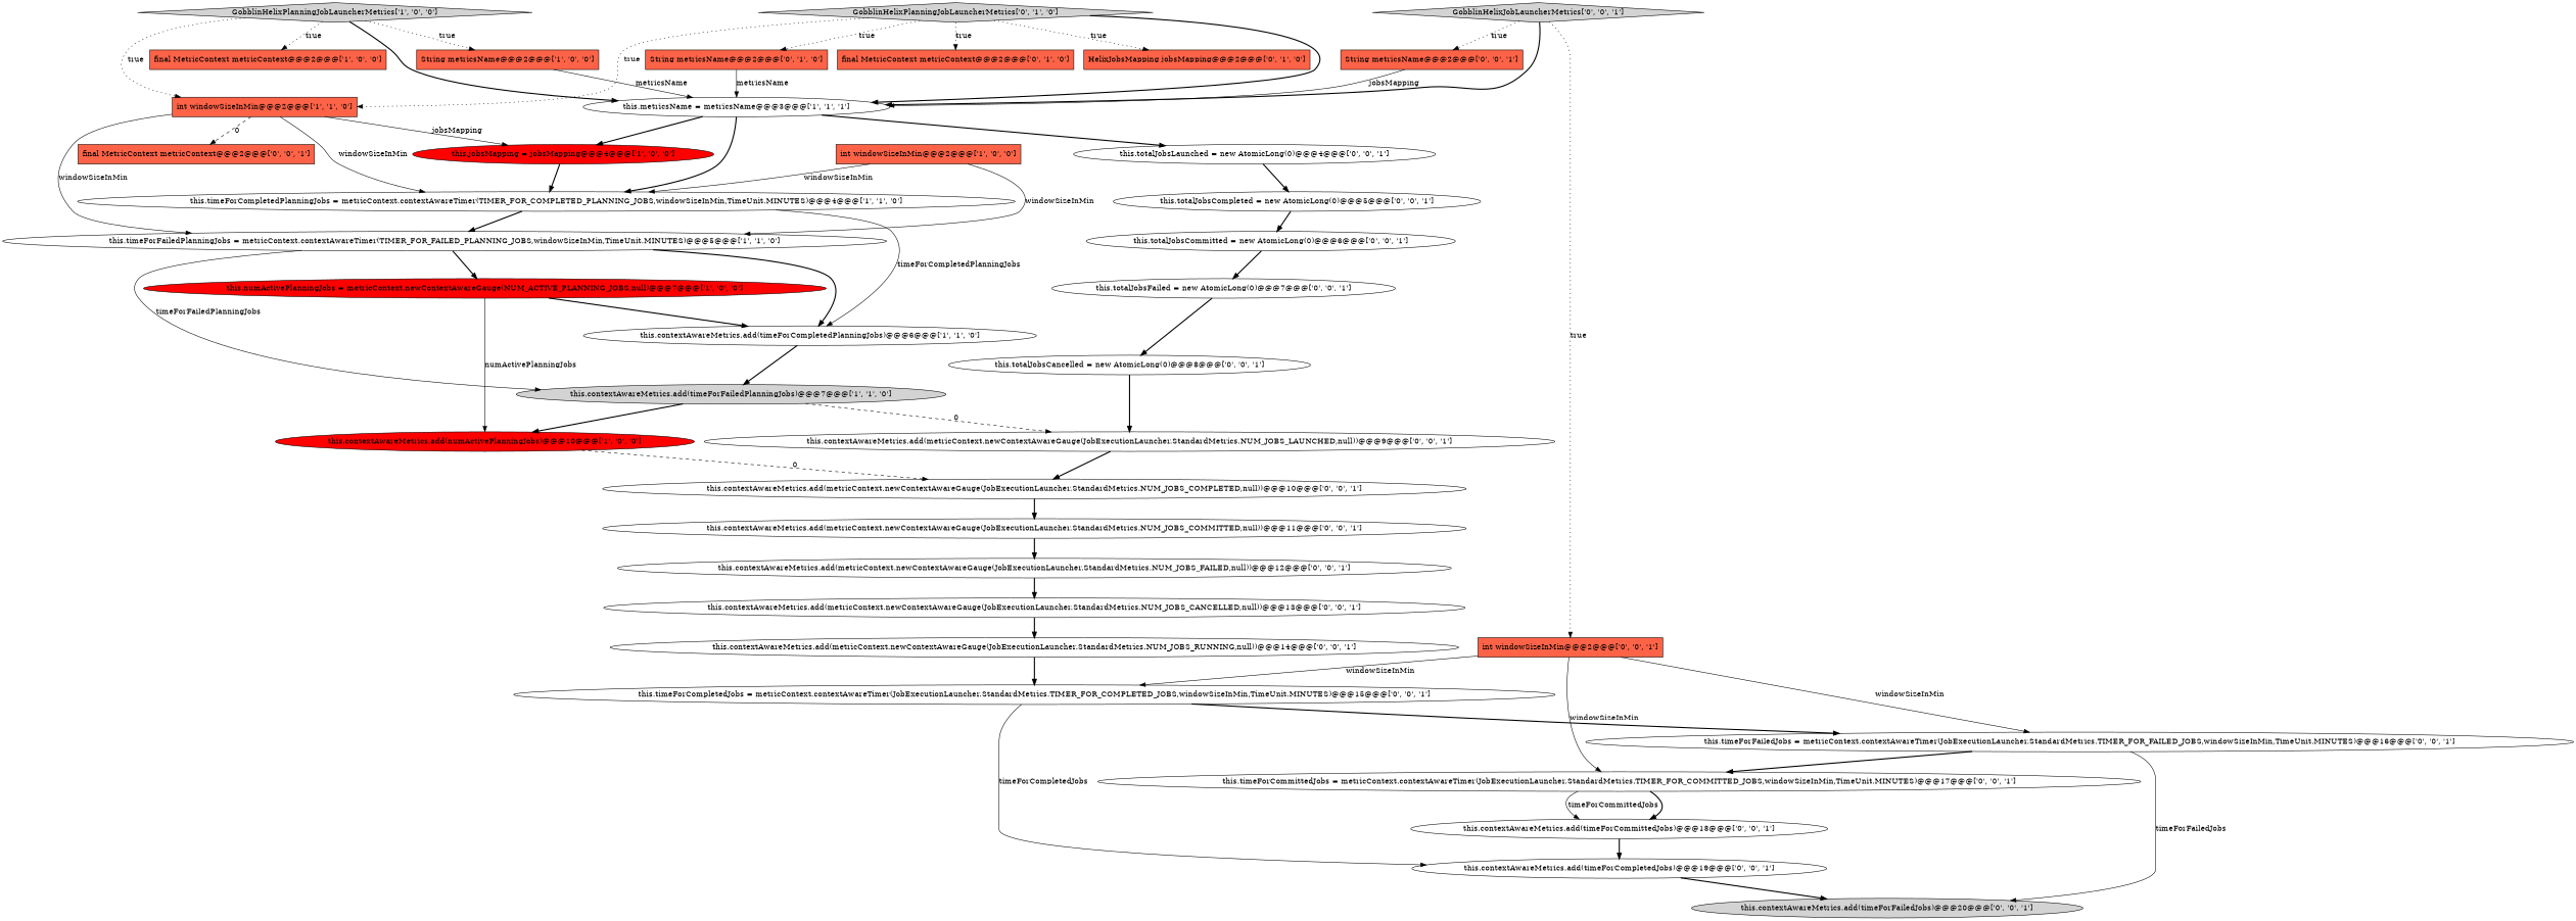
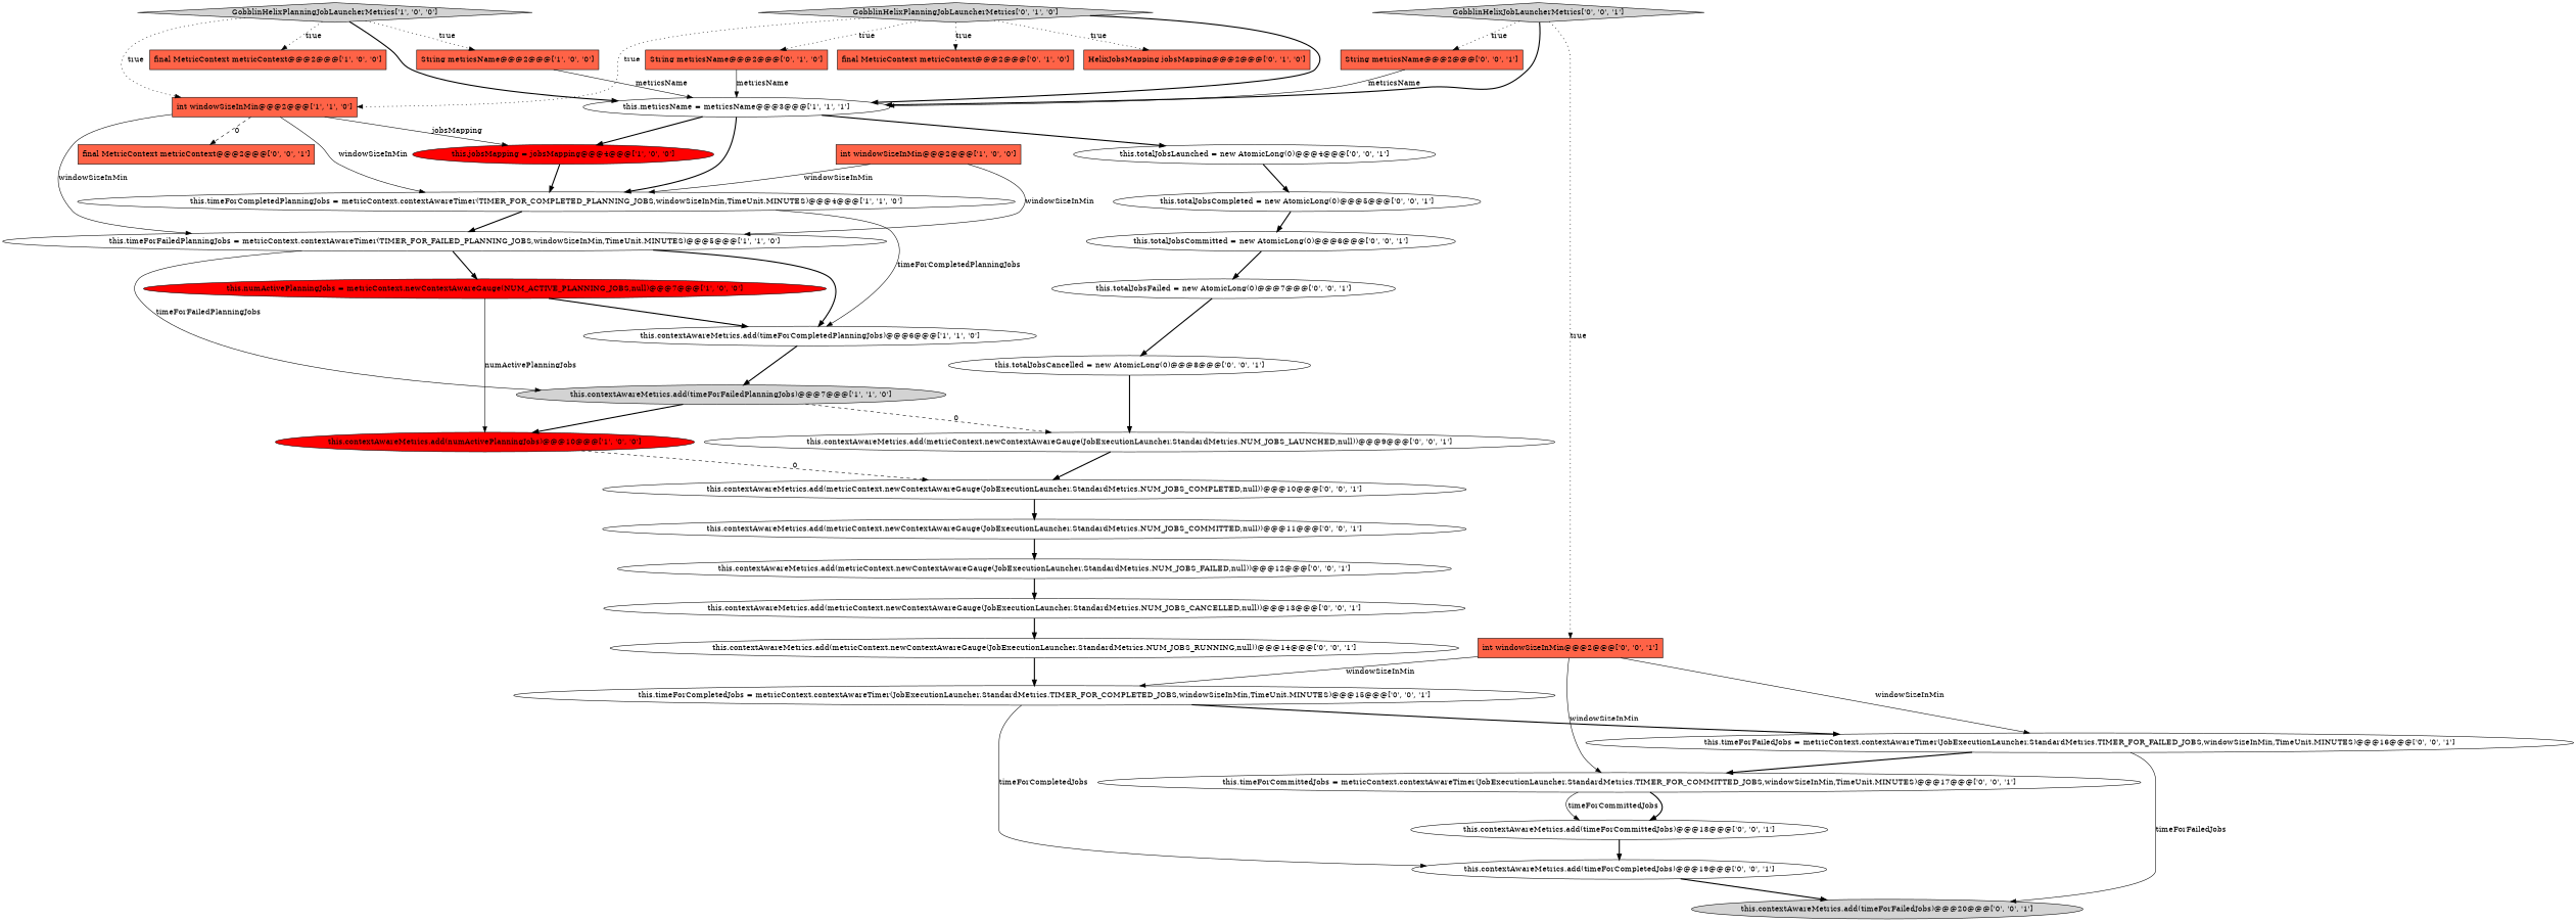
  digraph {
    node [fillcolor=white shape=ellipse style=filled]
    edge [style=bold]
    n1 [fillcolor=red label="this.jobsMapping = jobsMapping@@@4@@@['1', '0', '0']"]
    n2 [label="this.timeForCompletedPlanningJobs = metricContext.contextAwareTimer(TIMER_FOR_COMPLETED_PLANNING_JOBS,windowSizeInMin,TimeUnit.MINUTES)@@@4@@@['1', '1', '0']"]
    n3 [label="this.timeForFailedPlanningJobs = metricContext.contextAwareTimer(TIMER_FOR_FAILED_PLANNING_JOBS,windowSizeInMin,TimeUnit.MINUTES)@@@5@@@['1', '1', '0']"]
    n4 [label="this.contextAwareMetrics.add(timeForCompletedPlanningJobs)@@@6@@@['1', '1', '0']"]
    n5 [label="this.contextAwareMetrics.add(metricContext.newContextAwareGauge(JobExecutionLauncher.StandardMetrics.NUM_JOBS_FAILED,null))@@@12@@@['0', '0', '1']"]
    n6 [label="this.contextAwareMetrics.add(metricContext.newContextAwareGauge(JobExecutionLauncher.StandardMetrics.NUM_JOBS_CANCELLED,null))@@@13@@@['0', '0', '1']"]
    n7 [label="this.contextAwareMetrics.add(metricContext.newContextAwareGauge(JobExecutionLauncher.StandardMetrics.NUM_JOBS_RUNNING,null))@@@14@@@['0', '0', '1']"]
    n8 [fillcolor=tomato label="int windowSizeInMin@@@2@@@['1', '0', '0']" shape=box]
    n9 [fillcolor=lightgray label="this.contextAwareMetrics.add(timeForFailedPlanningJobs)@@@7@@@['1', '1', '0']"]
    n10 [fillcolor=red label="this.numActivePlanningJobs = metricContext.newContextAwareGauge(NUM_ACTIVE_PLANNING_JOBS,null)@@@7@@@['1', '0', '0']"]
    n11 [fillcolor=lightgray label="GobblinHelixPlanningJobLauncherMetrics['1', '0', '0']" shape=diamond]
    n12 [fillcolor=tomato label="int windowSizeInMin@@@2@@@['1', '1', '0']" shape=box]
    n13 [fillcolor=tomato label="String metricsName@@@2@@@['1', '0', '0']" shape=box]
    n14 [label="this.metricsName = metricsName@@@3@@@['1', '1', '1']"]
    n15 [fillcolor=tomato label="final MetricContext metricContext@@@2@@@['1', '0', '0']" shape=box]
    n16 [fillcolor=tomato label="final MetricContext metricContext@@@2@@@['0', '0', '1']" shape=box]
    n17 [label="this.totalJobsLaunched = new AtomicLong(0)@@@4@@@['0', '0', '1']"]
    n18 [label="this.contextAwareMetrics.add(timeForCompletedJobs)@@@19@@@['0', '0', '1']"]
    n19 [fillcolor=lightgray label="this.contextAwareMetrics.add(timeForFailedJobs)@@@20@@@['0', '0', '1']"]
    n20 [fillcolor=lightgray label="GobblinHelixJobLauncherMetrics['0', '0', '1']" shape=diamond]
    n21 [fillcolor=tomato label="String metricsName@@@2@@@['0', '0', '1']" shape=box]
    n22 [fillcolor=tomato label="int windowSizeInMin@@@2@@@['0', '0', '1']" shape=box]
    n23 [label="this.timeForFailedJobs = metricContext.contextAwareTimer(JobExecutionLauncher.StandardMetrics.TIMER_FOR_FAILED_JOBS,windowSizeInMin,TimeUnit.MINUTES)@@@16@@@['0', '0', '1']"]
    n24 [label="this.timeForCommittedJobs = metricContext.contextAwareTimer(JobExecutionLauncher.StandardMetrics.TIMER_FOR_COMMITTED_JOBS,windowSizeInMin,TimeUnit.MINUTES)@@@17@@@['0', '0', '1']"]
    n25 [label="this.timeForCompletedJobs = metricContext.contextAwareTimer(JobExecutionLauncher.StandardMetrics.TIMER_FOR_COMPLETED_JOBS,windowSizeInMin,TimeUnit.MINUTES)@@@15@@@['0', '0', '1']"]
    n26 [label="this.contextAwareMetrics.add(metricContext.newContextAwareGauge(JobExecutionLauncher.StandardMetrics.NUM_JOBS_LAUNCHED,null))@@@9@@@['0', '0', '1']"]
    n27 [fillcolor=red label="this.contextAwareMetrics.add(numActivePlanningJobs)@@@10@@@['1', '0', '0']"]
    n28 [fillcolor=lightgray label="GobblinHelixPlanningJobLauncherMetrics['0', '1', '0']" shape=diamond]
    n29 [fillcolor=tomato label="String metricsName@@@2@@@['0', '1', '0']" shape=box]
    n30 [fillcolor=tomato label="final MetricContext metricContext@@@2@@@['0', '1', '0']" shape=box]
    n31 [fillcolor=tomato label="HelixJobsMapping jobsMapping@@@2@@@['0', '1', '0']" shape=box]
    n32 [label="this.contextAwareMetrics.add(timeForCommittedJobs)@@@18@@@['0', '0', '1']"]
    n33 [label="this.contextAwareMetrics.add(metricContext.newContextAwareGauge(JobExecutionLauncher.StandardMetrics.NUM_JOBS_COMPLETED,null))@@@10@@@['0', '0', '1']"]
    n34 [label="this.contextAwareMetrics.add(metricContext.newContextAwareGauge(JobExecutionLauncher.StandardMetrics.NUM_JOBS_COMMITTED,null))@@@11@@@['0', '0', '1']"]
    n35 [label="this.totalJobsCompleted = new AtomicLong(0)@@@5@@@['0', '0', '1']"]
    n36 [label="this.totalJobsCommitted = new AtomicLong(0)@@@6@@@['0', '0', '1']"]
    n37 [label="this.totalJobsFailed = new AtomicLong(0)@@@7@@@['0', '0', '1']"]
    n38 [label="this.totalJobsCancelled = new AtomicLong(0)@@@8@@@['0', '0', '1']"]
    n1 -> n2
    n2 -> n3
    n2 -> n4 [label=timeForCompletedPlanningJobs style=solid]
    n3 -> n4
    n3 -> n9 [label=timeForFailedPlanningJobs style=solid]
    n3 -> n10
    n4 -> n9
    n5 -> n6
    n6 -> n7
    n7 -> n25
    n8 -> n2 [label=windowSizeInMin style=solid]
    n8 -> n3 [label=windowSizeInMin style=solid]
    n9 -> n26 [label=0 style=dashed]
    n9 -> n27
    n10 -> n4
    n10 -> n27 [label=numActivePlanningJobs style=solid]
    n11 -> n12 [label=true style=dotted]
    n11 -> n13 [label=true style=dotted]
    n11 -> n14
    n11 -> n15 [label=true style=dotted]
    n12 -> n1 [label=jobsMapping style=solid]
    n12 -> n2 [label=windowSizeInMin style=solid]
    n12 -> n3 [label=windowSizeInMin style=solid]
    n12 -> n16 [label=0 style=dashed]
    n13 -> n14 [label=metricsName style=solid]
    n14 -> n1
    n14 -> n2
    n14 -> n17
    n17 -> n35
    n18 -> n19
    n20 -> n14
    n20 -> n21 [label=true style=dotted]
    n20 -> n22 [label=true style=dotted]
-   n21 -> n14 [label=jobsMapping style=solid]
+   n21 -> n14 [label=metricsName style=solid]
    n22 -> n23 [label=windowSizeInMin style=solid]
    n22 -> n24 [label=windowSizeInMin style=solid]
    n22 -> n25 [label=windowSizeInMin style=solid]
    n23 -> n19 [label=timeForFailedJobs style=solid]
    n23 -> n24
    n24 -> n32
    n24 -> n32 [label=timeForCommittedJobs style=solid]
    n25 -> n18 [label=timeForCompletedJobs style=solid]
    n25 -> n23
    n26 -> n33
    n27 -> n33 [label=0 style=dashed]
    n28 -> n12 [label=true style=dotted]
    n28 -> n14
    n28 -> n29 [label=true style=dotted]
    n28 -> n30 [label=true style=dotted]
    n28 -> n31 [label=true style=dotted]
    n29 -> n14 [label=metricsName style=solid]
    n32 -> n18
    n33 -> n34
    n34 -> n5
    n35 -> n36
    n36 -> n37
    n37 -> n38
    n38 -> n26
  }
